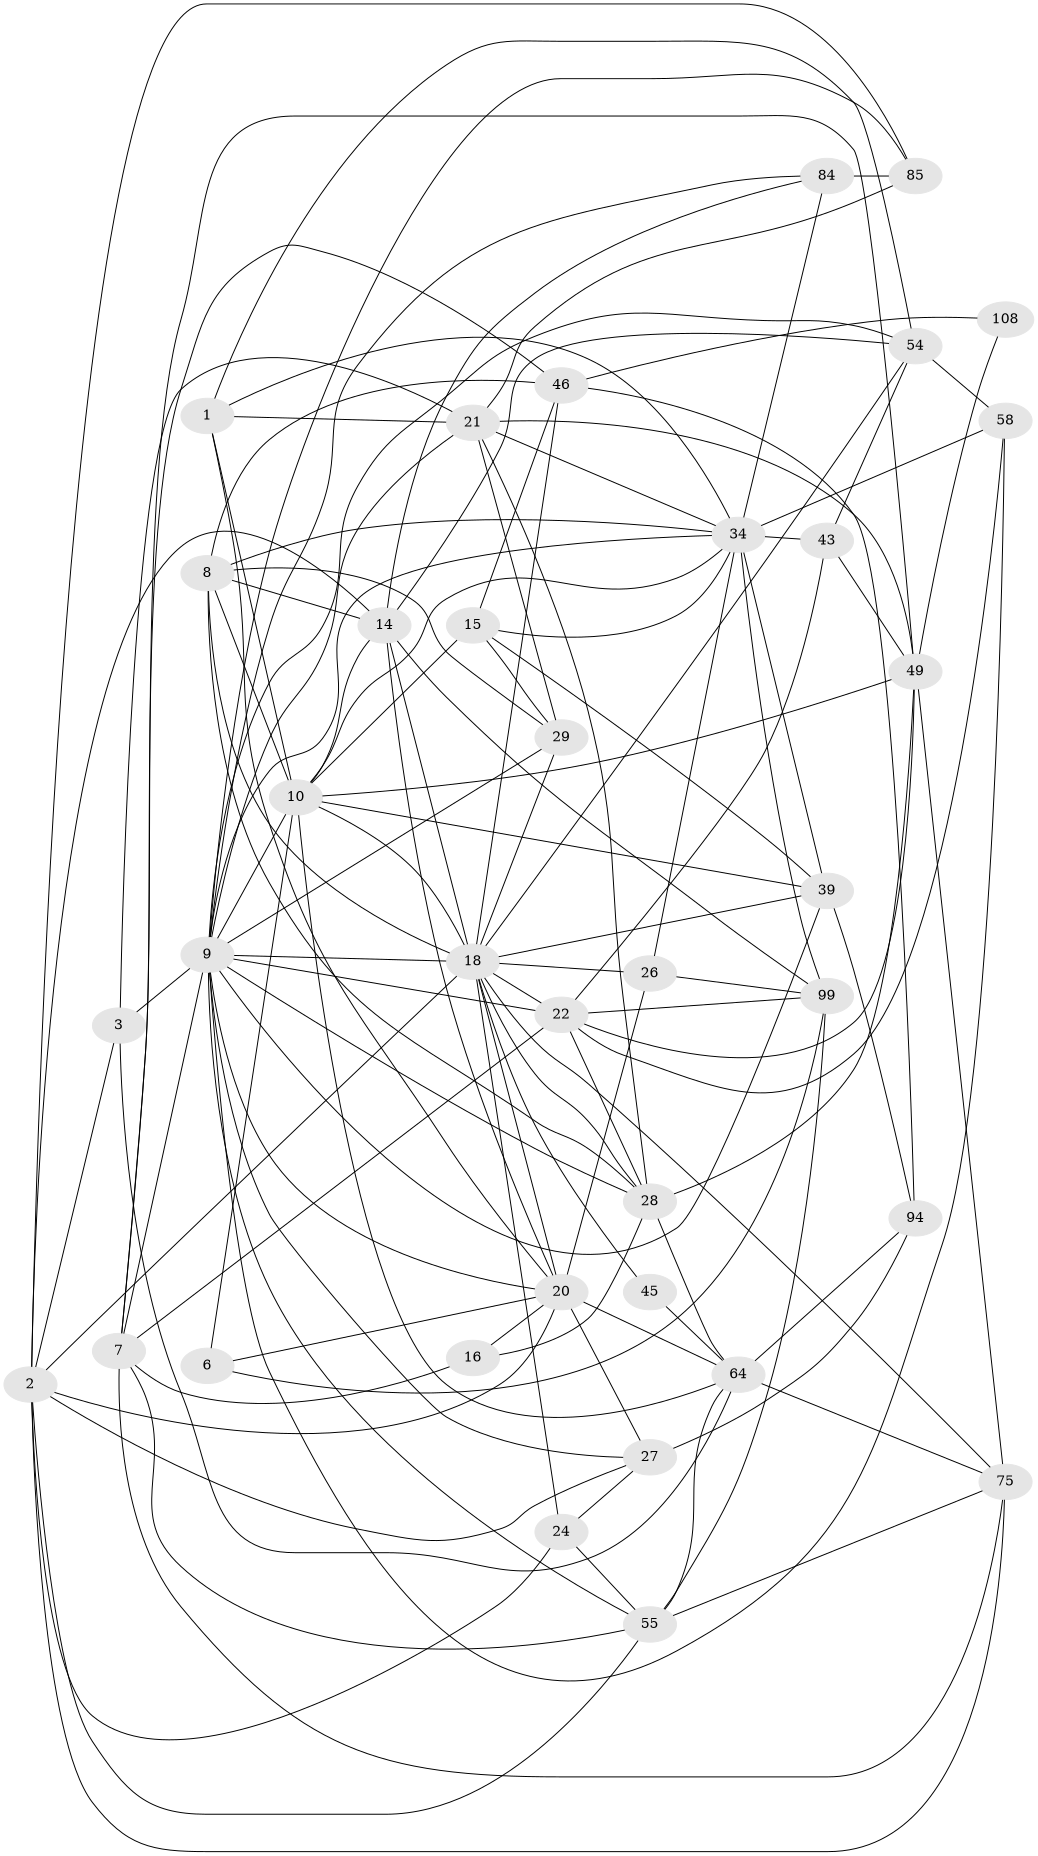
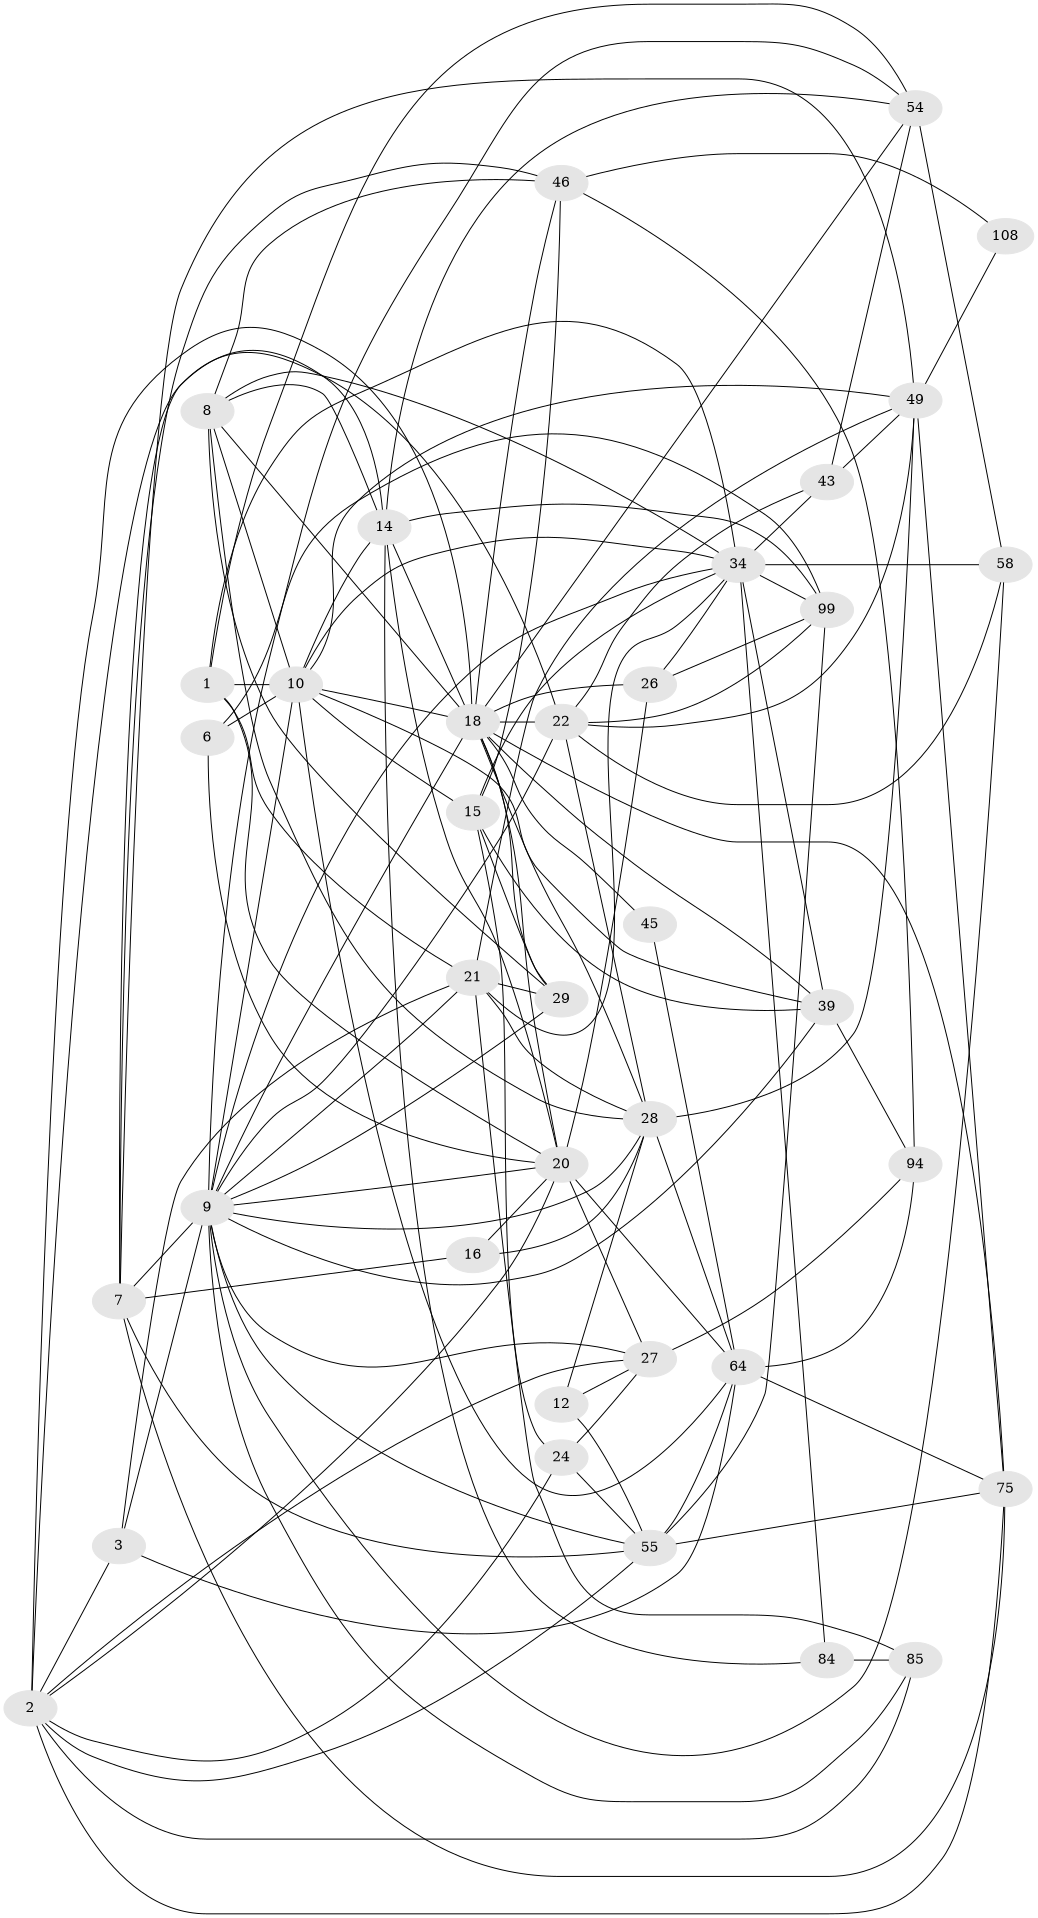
  graph {
    rankdir=LR
    node [color=gray90 style=filled]
    1 [super="+112"]
    10 [super="+78+86+13"]
    20 [super="+83+72+61"]
    21 [super="+63+103"]
    34 [super="+51+38+104+101"]
    54 [super="+57"]
    14 [super="+73+23"]
    18 [super="+50+41+36+40+35+110"]
    64 [super="+93+96"]
    49 [super="+76"]
    39 [super="+77+119"]
    15 [super="+118+115"]
    27 [super="+71"]
    26 [super="+47"]
    85 [super="+109"]
    28 [super="+90+69"]
    29 [super="+88+30"]
    99 [super="+106"]
    58 [super="+100"]
    84 [super="+98"]
    43 [super="+80"]
    2 [super="+44+4"]
    3
    24 [super="+67"]
    55 [super="+62+56+70"]
    75 [super="+116"]
    9 [super="+92+19"]
    46 [super="+65"]
    22 [super="+91+97"]
    45
    94
    108
    6 [super="+68"]
    7 [super="+25+89"]
    16
    8 [super="+11+52"]
+   12 [super="+79+53"]
    1 -- 10
    1 -- 20
    1 -- 21 [weight=2]
    1 -- 34
    1 -- 54
    10 -- 34 [weight=2]
    10 -- 14
    10 -- 18 [weight=2]
    10 -- 64
    10 -- 49
    10 -- 39
    10 -- 15
    20 -- 64 [weight=4]
    20 -- 27
    20 -- 26
    21 -- 34 [weight=2]
    21 -- 49
    21 -- 85 [weight=2]
    21 -- 28
    21 -- 29
    34 -- 39
    34 -- 99
    34 -- 58 [weight=2]
    34 -- 84
    34 -- 43 [weight=2]
    54 -- 58
    14 -- 20
    14 -- 54
    14 -- 18
    14 -- 99
    14 -- 84
    18 -- 20 [weight=2]
    18 -- 54
    18 -- 39
    18 -- 26
    18 -- 28
    18 -- 29 [weight=2]
-   18 -- 24
+   15 -- 24
    18 -- 75
    18 -- 46
    18 -- 22 [weight=2]
    18 -- 45
    64 -- 75
    64 -- 94
    49 -- 75
    49 -- 108
    39 -- 94
    15 -- 34
    15 -- 39
    15 -- 29
    15 -- 46
    27 -- 94
    26 -- 34
    26 -- 99
    28 -- 64
    28 -- 49
    84 -- 85
    43 -- 54
    43 -- 49
    2 -- 20
    2 -- 14 [weight=2]
    2 -- 18
    2 -- 27
    2 -- 85
    2 -- 3
    2 -- 24
    2 -- 55
    2 -- 75
    3 -- 21
    3 -- 64
    3 -- 9
    24 -- 27
    24 -- 55
    55 -- 64
    55 -- 99
    55 -- 75
    9 -- 10 [weight=2]
    9 -- 20
    9 -- 21
    9 -- 34
    9 -- 54 [weight=2]
    9 -- 18
    9 -- 39 [weight=2]
    9 -- 27
    9 -- 85
    9 -- 28
    9 -- 29
    9 -- 58
-   9 -- 84 [weight=2]
    9 -- 55
    9 -- 22
    46 -- 94
    46 -- 108
    22 -- 49
    22 -- 28
    22 -- 99
    22 -- 58
    22 -- 43
    45 -- 64
    6 -- 10
    6 -- 20
    6 -- 99
    7 -- 49
    7 -- 55 [weight=2]
    7 -- 75
    7 -- 9
    7 -- 46
    7 -- 22
    7 -- 16
    16 -- 20
    16 -- 28
    8 -- 10
    8 -- 34 [weight=4]
    8 -- 14
    8 -- 18
    8 -- 28
    8 -- 29
    8 -- 46
+   12 -- 27 [weight=2]
+   12 -- 28
+   12 -- 55
  }
